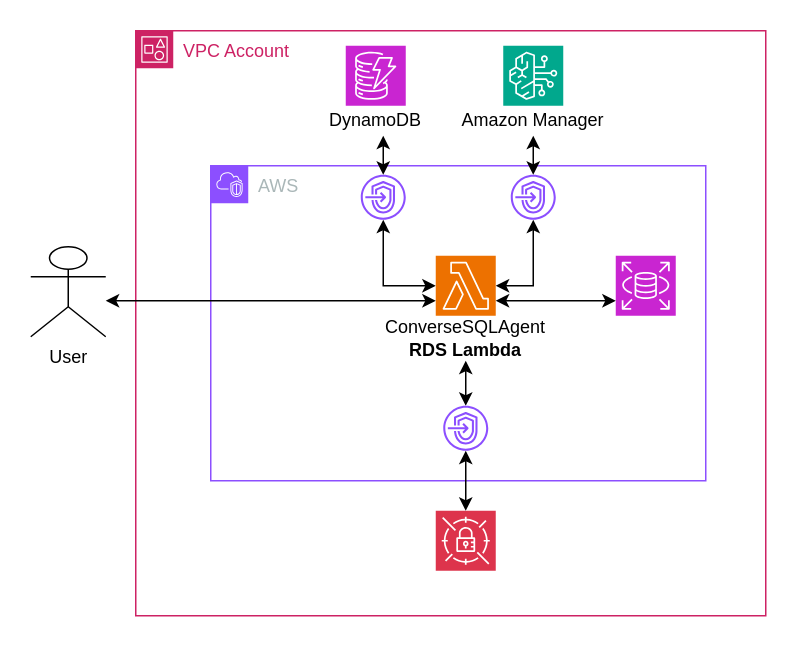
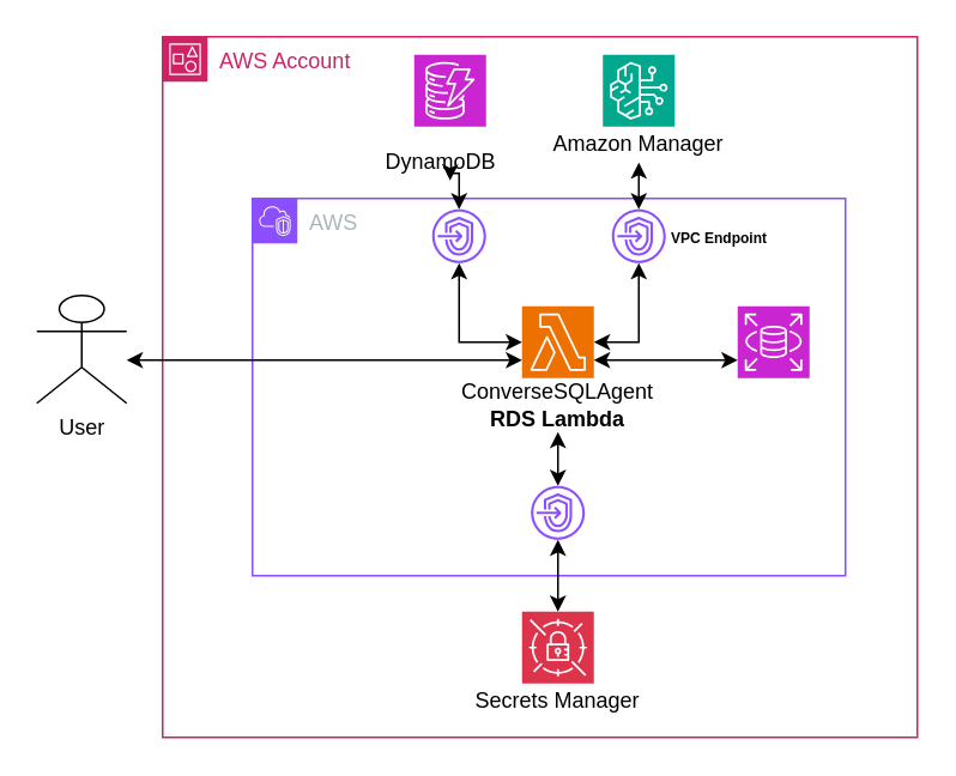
  <mxCell id="0" />
  <mxCell id="1" parent="0" />
- <mxCell id="2" value="VPC Account" style="points=[[0,0],[0.25,0],[0.5,0],[0.75,0],[1,0],[1,0.25],[1,0.5],[1,0.75],[1,1],[0.75,1],[0.5,1],[0.25,1],[0,1],[0,0.75],[0,0.5],[0,0.25]];outlineConnect=0;gradientColor=none;html=1;whiteSpace=wrap;fontSize=12;fontStyle=0;container=1;pointerEvents=0;collapsible=0;recursiveResize=0;shape=mxgraph.aws4.group;grIcon=mxgraph.aws4.group_account;strokeColor=#CD2264;fillColor=none;verticalAlign=top;align=left;spacingLeft=30;fontColor=#CD2264;dashed=0;" vertex="1" parent="1"><mxGeometry x="90" y="20" width="420" height="390" as="geometry" /></mxCell>
+ <mxCell id="2" value="AWS Account" style="points=[[0,0],[0.25,0],[0.5,0],[0.75,0],[1,0],[1,0.25],[1,0.5],[1,0.75],[1,1],[0.75,1],[0.5,1],[0.25,1],[0,1],[0,0.75],[0,0.5],[0,0.25]];outlineConnect=0;gradientColor=none;html=1;whiteSpace=wrap;fontSize=12;fontStyle=0;container=1;pointerEvents=0;collapsible=0;recursiveResize=0;shape=mxgraph.aws4.group;grIcon=mxgraph.aws4.group_account;strokeColor=#CD2264;fillColor=none;verticalAlign=top;align=left;spacingLeft=30;fontColor=#CD2264;dashed=0;" vertex="1" parent="1"><mxGeometry x="90" y="20" width="420" height="390" as="geometry" /></mxCell>
  <mxCell id="3" value="" style="sketch=0;points=[[0,0,0],[0.25,0,0],[0.5,0,0],[0.75,0,0],[1,0,0],[0,1,0],[0.25,1,0],[0.5,1,0],[0.75,1,0],[1,1,0],[0,0.25,0],[0,0.5,0],[0,0.75,0],[1,0.25,0],[1,0.5,0],[1,0.75,0]];outlineConnect=0;fontColor=#232F3E;fillColor=#C925D1;strokeColor=#ffffff;dashed=0;verticalLabelPosition=bottom;verticalAlign=top;align=center;html=1;fontSize=12;fontStyle=0;aspect=fixed;shape=mxgraph.aws4.resourceIcon;resIcon=mxgraph.aws4.dynamodb;" vertex="1" parent="2"><mxGeometry x="140" y="10" width="40" height="40" as="geometry" /></mxCell>
- <mxCell id="4" value="DynamoDB" style="text;html=1;strokeColor=none;fillColor=none;align=center;verticalAlign=middle;whiteSpace=wrap;rounded=0;" vertex="1" parent="2"><mxGeometry x="130" y="50" width="60" height="20" as="geometry" /></mxCell>
+ <mxCell id="4" value="DynamoDB" style="text;html=1;strokeColor=none;fillColor=none;align=center;verticalAlign=middle;whiteSpace=wrap;rounded=0;" vertex="1" parent="2"><mxGeometry x="125" y="60" width="60" height="20" as="geometry" /></mxCell>
  <mxCell id="5" value="" style="sketch=0;points=[[0,0,0],[0.25,0,0],[0.5,0,0],[0.75,0,0],[1,0,0],[0,1,0],[0.25,1,0],[0.5,1,0],[0.75,1,0],[1,1,0],[0,0.25,0],[0,0.5,0],[0,0.75,0],[1,0.25,0],[1,0.5,0],[1,0.75,0]];outlineConnect=0;fontColor=#232F3E;fillColor=#01A88D;strokeColor=#ffffff;dashed=0;verticalLabelPosition=bottom;verticalAlign=top;align=center;html=1;fontSize=12;fontStyle=0;aspect=fixed;shape=mxgraph.aws4.resourceIcon;resIcon=mxgraph.aws4.bedrock;" vertex="1" parent="2"><mxGeometry x="245" y="10" width="40" height="40" as="geometry" /></mxCell>
  <mxCell id="6" value="Amazon Manager" style="text;html=1;strokeColor=none;fillColor=none;align=center;verticalAlign=middle;whiteSpace=wrap;rounded=0;" vertex="1" parent="2"><mxGeometry x="215" y="50" width="100" height="20" as="geometry" /></mxCell>
  <mxCell id="7" value="AWS" style="points=[[0,0],[0.25,0],[0.5,0],[0.75,0],[1,0],[1,0.25],[1,0.5],[1,0.75],[1,1],[0.75,1],[0.5,1],[0.25,1],[0,1],[0,0.75],[0,0.5],[0,0.25]];outlineConnect=0;gradientColor=none;html=1;whiteSpace=wrap;fontSize=12;fontStyle=0;container=1;pointerEvents=0;collapsible=0;recursiveResize=0;shape=mxgraph.aws4.group;grIcon=mxgraph.aws4.group_vpc2;strokeColor=#8C4FFF;fillColor=none;verticalAlign=top;align=left;spacingLeft=30;fontColor=#AAB7B8;dashed=0;" vertex="1" parent="2"><mxGeometry x="50" y="90" width="330" height="210" as="geometry" /></mxCell>
  <mxCell id="8" value="" style="sketch=0;outlineConnect=0;fontColor=#232F3E;gradientColor=none;fillColor=#8C4FFF;strokeColor=none;dashed=0;verticalLabelPosition=bottom;verticalAlign=top;align=center;html=1;fontSize=12;fontStyle=0;aspect=fixed;pointerEvents=1;shape=mxgraph.aws4.endpoints;" vertex="1" parent="7"><mxGeometry x="100" y="6" width="30" height="30" as="geometry" /></mxCell>
  <mxCell id="9" style="edgeStyle=orthogonalEdgeStyle;rounded=0;orthogonalLoop=1;jettySize=auto;html=1;startArrow=classic;startFill=1;" edge="1" parent="7" source="11" target="8"><mxGeometry relative="1" as="geometry" /></mxCell>
  <mxCell id="10" style="edgeStyle=orthogonalEdgeStyle;rounded=0;orthogonalLoop=1;jettySize=auto;html=1;startArrow=classic;startFill=1;" edge="1" parent="7" source="11" target="14"><mxGeometry relative="1" as="geometry"><Array as="points"><mxPoint x="215" y="80" /></Array></mxGeometry></mxCell>
  <mxCell id="11" value="" style="sketch=0;points=[[0,0,0],[0.25,0,0],[0.5,0,0],[0.75,0,0],[1,0,0],[0,1,0],[0.25,1,0],[0.5,1,0],[0.75,1,0],[1,1,0],[0,0.25,0],[0,0.5,0],[0,0.75,0],[1,0.25,0],[1,0.5,0],[1,0.75,0]];outlineConnect=0;fontColor=#232F3E;fillColor=#ED7100;strokeColor=#ffffff;dashed=0;verticalLabelPosition=bottom;verticalAlign=top;align=center;html=1;fontSize=12;fontStyle=0;aspect=fixed;shape=mxgraph.aws4.resourceIcon;resIcon=mxgraph.aws4.lambda;" vertex="1" parent="7"><mxGeometry x="150" y="60" width="40" height="40" as="geometry" /></mxCell>
  <mxCell id="12" style="edgeStyle=orthogonalEdgeStyle;rounded=0;orthogonalLoop=1;jettySize=auto;html=1;startArrow=classic;startFill=1;" edge="1" parent="7" source="13" target="15"><mxGeometry relative="1" as="geometry" /></mxCell>
  <mxCell id="13" value="ConverseSQLAgent&lt;br&gt;&lt;b&gt;RDS Lambda&lt;/b&gt;" style="text;html=1;strokeColor=none;fillColor=none;align=center;verticalAlign=middle;whiteSpace=wrap;rounded=0;" vertex="1" parent="7"><mxGeometry x="115" y="100" width="110" height="30" as="geometry" /></mxCell>
  <mxCell id="14" value="" style="sketch=0;outlineConnect=0;fontColor=#232F3E;gradientColor=none;fillColor=#8C4FFF;strokeColor=none;dashed=0;verticalLabelPosition=bottom;verticalAlign=top;align=center;html=1;fontSize=12;fontStyle=0;aspect=fixed;pointerEvents=1;shape=mxgraph.aws4.endpoints;" vertex="1" parent="7"><mxGeometry x="200" y="6" width="30" height="30" as="geometry" /></mxCell>
  <mxCell id="15" value="" style="sketch=0;outlineConnect=0;fontColor=#232F3E;gradientColor=none;fillColor=#8C4FFF;strokeColor=none;dashed=0;verticalLabelPosition=bottom;verticalAlign=top;align=center;html=1;fontSize=12;fontStyle=0;aspect=fixed;pointerEvents=1;shape=mxgraph.aws4.endpoints;" vertex="1" parent="7"><mxGeometry x="155" y="160" width="30" height="30" as="geometry" /></mxCell>
  <mxCell id="16" value="" style="sketch=0;points=[[0,0,0],[0.25,0,0],[0.5,0,0],[0.75,0,0],[1,0,0],[0,1,0],[0.25,1,0],[0.5,1,0],[0.75,1,0],[1,1,0],[0,0.25,0],[0,0.5,0],[0,0.75,0],[1,0.25,0],[1,0.5,0],[1,0.75,0]];outlineConnect=0;fontColor=#232F3E;fillColor=#C925D1;strokeColor=#ffffff;dashed=0;verticalLabelPosition=bottom;verticalAlign=top;align=center;html=1;fontSize=12;fontStyle=0;aspect=fixed;shape=mxgraph.aws4.resourceIcon;resIcon=mxgraph.aws4.rds;" vertex="1" parent="7"><mxGeometry x="270" y="60" width="40" height="40" as="geometry" /></mxCell>
  <mxCell id="17" style="edgeStyle=orthogonalEdgeStyle;rounded=0;orthogonalLoop=1;jettySize=auto;html=1;entryX=0;entryY=0.75;entryDx=0;entryDy=0;entryPerimeter=0;startArrow=classic;startFill=1;" edge="1" parent="7" source="11" target="16"><mxGeometry relative="1" as="geometry"><Array as="points"><mxPoint x="210" y="90" /><mxPoint x="210" y="90" /></Array></mxGeometry></mxCell>
+ <mxCell id="18" value="&lt;font style=&quot;font-size: 8px;&quot;&gt;&lt;b&gt;VPC Endpoint&lt;/b&gt;&lt;/font&gt;" style="text;html=1;strokeColor=none;fillColor=none;align=center;verticalAlign=middle;whiteSpace=wrap;rounded=0;" vertex="1" parent="7"><mxGeometry x="230" y="6" width="60" height="30" as="geometry" /></mxCell>
  <mxCell id="19" style="edgeStyle=orthogonalEdgeStyle;rounded=0;orthogonalLoop=1;jettySize=auto;html=1;entryX=0.583;entryY=1;entryDx=0;entryDy=0;entryPerimeter=0;startArrow=classic;startFill=1;" edge="1" parent="2" source="8" target="4"><mxGeometry relative="1" as="geometry" /></mxCell>
  <mxCell id="20" style="edgeStyle=orthogonalEdgeStyle;rounded=0;orthogonalLoop=1;jettySize=auto;html=1;entryX=0.5;entryY=1;entryDx=0;entryDy=0;startArrow=classic;startFill=1;" edge="1" parent="2" source="14" target="6"><mxGeometry relative="1" as="geometry" /></mxCell>
  <mxCell id="21" value="" style="sketch=0;points=[[0,0,0],[0.25,0,0],[0.5,0,0],[0.75,0,0],[1,0,0],[0,1,0],[0.25,1,0],[0.5,1,0],[0.75,1,0],[1,1,0],[0,0.25,0],[0,0.5,0],[0,0.75,0],[1,0.25,0],[1,0.5,0],[1,0.75,0]];outlineConnect=0;fontColor=#232F3E;fillColor=#DD344C;strokeColor=#ffffff;dashed=0;verticalLabelPosition=bottom;verticalAlign=top;align=center;html=1;fontSize=12;fontStyle=0;aspect=fixed;shape=mxgraph.aws4.resourceIcon;resIcon=mxgraph.aws4.secrets_manager;" vertex="1" parent="2"><mxGeometry x="200" y="320" width="40" height="40" as="geometry" /></mxCell>
+ <mxCell id="22" value="Secrets Manager" style="text;html=1;strokeColor=none;fillColor=none;align=center;verticalAlign=middle;whiteSpace=wrap;rounded=0;" vertex="1" parent="2"><mxGeometry x="170" y="360" width="100" height="20" as="geometry" /></mxCell>
  <mxCell id="23" style="edgeStyle=orthogonalEdgeStyle;rounded=0;orthogonalLoop=1;jettySize=auto;html=1;entryX=0.5;entryY=0;entryDx=0;entryDy=0;entryPerimeter=0;startArrow=classic;startFill=1;" edge="1" parent="2" source="15" target="21"><mxGeometry relative="1" as="geometry" /></mxCell>
  <mxCell id="24" value="User" style="shape=umlActor;verticalLabelPosition=bottom;verticalAlign=top;html=1;outlineConnect=0;" vertex="1" parent="1"><mxGeometry x="20" y="164" width="50" height="60" as="geometry" /></mxCell>
  <mxCell id="25" style="edgeStyle=orthogonalEdgeStyle;rounded=0;orthogonalLoop=1;jettySize=auto;html=1;startArrow=classic;startFill=1;" edge="1" parent="1" source="11" target="24"><mxGeometry relative="1" as="geometry"><Array as="points"><mxPoint x="110" y="200" /><mxPoint x="110" y="200" /></Array></mxGeometry></mxCell>
